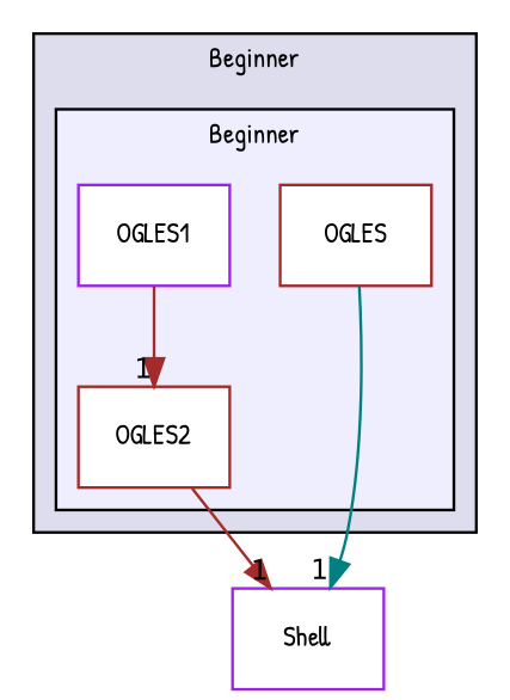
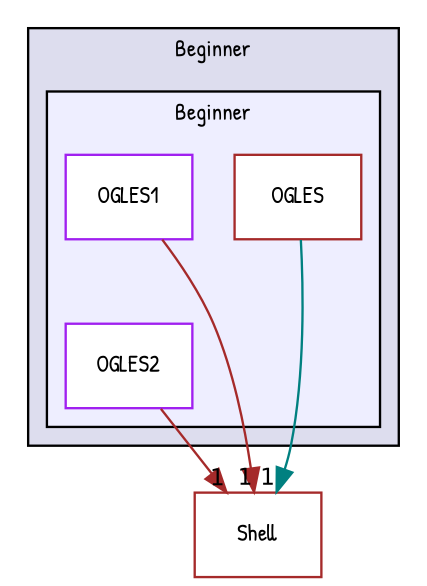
  digraph {
    compound=true
    fontname="Patrick Hand"
    node [color=brown fillcolor=white fontname="Patrick Hand" fontsize=10 shape=box style=filled]
    edge [color=brown fontname="Patrick Hand" headlabel=1 labeldistance=1.5 labelfontname=Helvetica labelfontsize=10]
    n1 [label=OGLES]
-   n2 [label=OGLES2]
+   n2 [color=purple label=OGLES2]
    n3 [color=purple label=OGLES1]
-   n4 [color=purple label=Shell]
+   n4 [label=Shell]
    subgraph cluster_1 {
      bgcolor="#ddddee"
      fontsize=10
      label=Beginner
      pencolor=black
      subgraph cluster_2 {
        bgcolor="#eeeeff"
        fontsize=10
        label=Beginner
        pencolor=black
        n1
        n2
        n3
      }
    }
    n1 -> n4 [color=teal]
    n2 -> n4
-   n3 -> n2
+   n3 -> n4
  }
